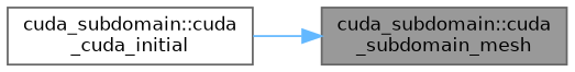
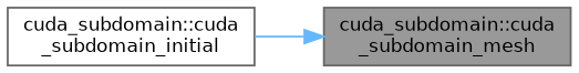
  digraph {
    rankdir=RL
    node [fontname=Helvetica fontsize=10 shape=box style=filled]
    n1 [color=gray40 fillcolor=grey60 fontcolor=black height=0.2 label="cuda_subdomain::cuda\l_subdomain_mesh" width=0.4]
-   n2 [color=grey40 fillcolor=white height=0.2 label="cuda_subdomain::cuda\l_cuda_initial" width=0.4]
+   n2 [color=grey40 fillcolor=white height=0.2 label="cuda_subdomain::cuda\l_subdomain_initial" width=0.4]
    n1 -> n2 [color=steelblue1 dir=back fontname=Helvetica fontsize=10 labelfontname=Helvetica labelfontsize=10 style=solid]
  }
